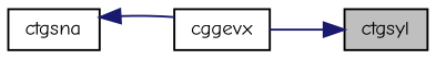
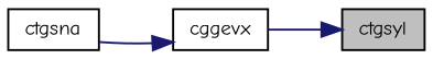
  digraph {
    fontname="Comic Neue"
    rankdir=RL
    node [color=black fillcolor=white fontname="Comic Neue" fontsize=10 shape=record style=filled]
    edge [color=midnightblue dir=back fontname="Comic Neue" fontsize=10 labelfontname=Helvetica labelfontsize=10 style=solid]
    n1 [fillcolor=grey75 fontcolor=black height=0.2 label=ctgsyl width=0.4]
    n2 [height=0.2 label=cggevx width=0.4]
    n3 [height=0.2 label=ctgsna width=0.4]
    n1 -> n2
-   n3 -> n2
+   n2 -> n3
  }
